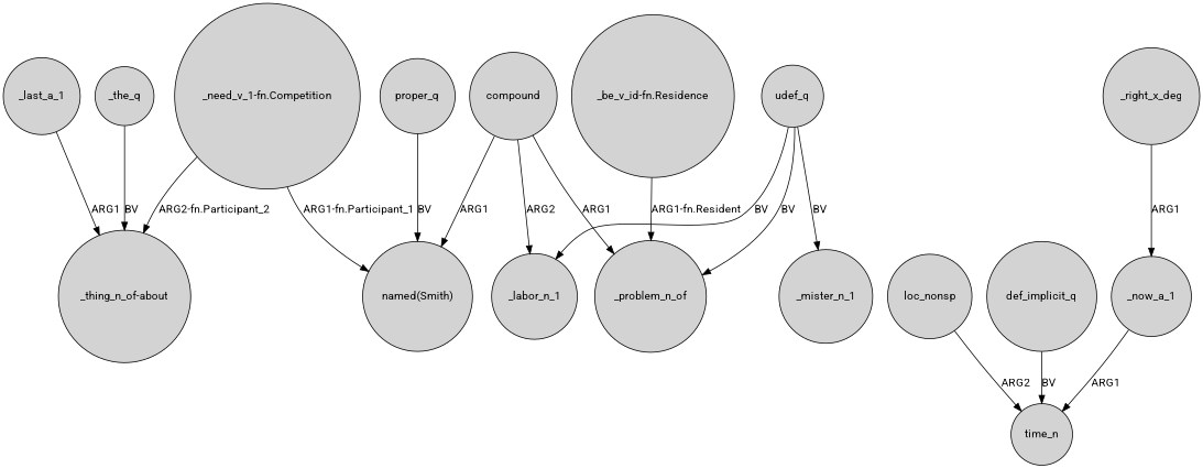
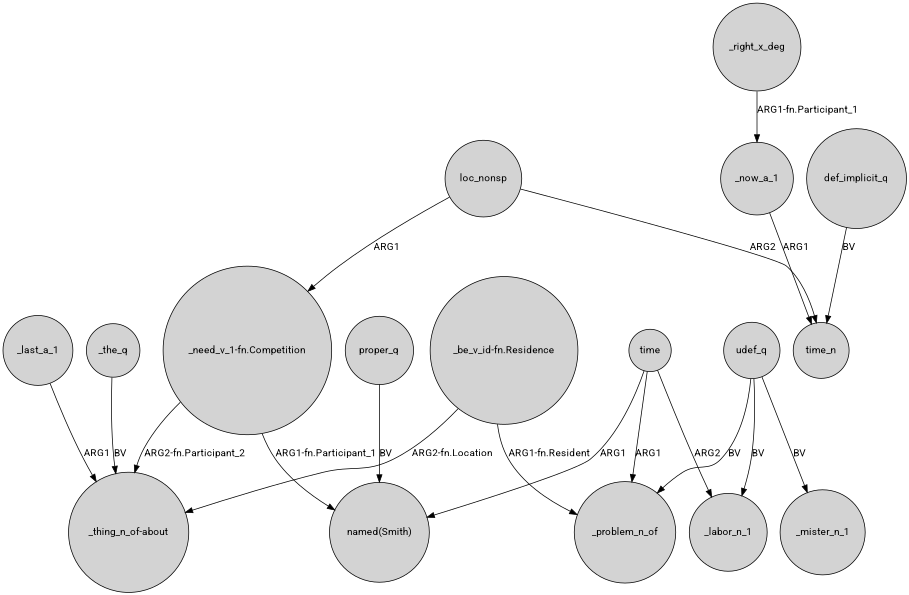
  digraph {
    fontname=Roboto
    node [fontname=Roboto shape=circle style=filled]
    edge [fontname=Roboto]
    _the_q
    "_thing_n_of-about"
-   compound
+   compound [label=time]
    _problem_n_of
    "named(Smith)"
    _labor_n_1
    "_be_v_id-fn.Residence"
    proper_q
    udef_q
    _mister_n_1
    _now_a_1
    time_n
    _right_x_deg
    loc_nonsp
    "_need_v_1-fn.Competition"
    _last_a_1
    def_implicit_q
    _the_q -> "_thing_n_of-about" [label=BV]
    compound -> _problem_n_of [label=ARG1]
    compound -> "named(Smith)" [label=ARG1]
    compound -> _labor_n_1 [label=ARG2]
+   "_be_v_id-fn.Residence" -> "_thing_n_of-about" [label="ARG2-fn.Location"]
    "_be_v_id-fn.Residence" -> _problem_n_of [label="ARG1-fn.Resident"]
    proper_q -> "named(Smith)" [label=BV]
    udef_q -> _problem_n_of [label=BV]
    udef_q -> _labor_n_1 [label=BV]
    udef_q -> _mister_n_1 [label=BV]
    _now_a_1 -> time_n [label=ARG1]
-   _right_x_deg -> _now_a_1 [label=ARG1]
+   _right_x_deg -> _now_a_1 [label="ARG1-fn.Participant_1"]
    loc_nonsp -> time_n [label=ARG2]
+   loc_nonsp -> "_need_v_1-fn.Competition" [label=ARG1]
    "_need_v_1-fn.Competition" -> "_thing_n_of-about" [label="ARG2-fn.Participant_2"]
    "_need_v_1-fn.Competition" -> "named(Smith)" [label="ARG1-fn.Participant_1"]
    _last_a_1 -> "_thing_n_of-about" [label=ARG1]
    def_implicit_q -> time_n [label=BV]
  }
